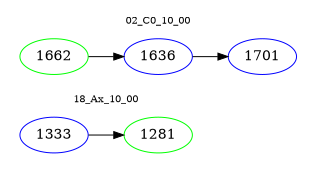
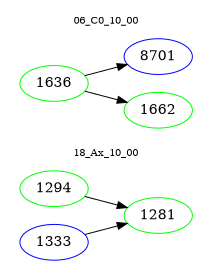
  digraph {
    fontname="DejaVu Serif"
    rankdir=LR
    node [color=green fontname="DejaVu Serif"]
    edge [color=black fontname="DejaVu Serif"]
+   n1 [label=1294]
    n2 [label=1281]
    n3 [color=blue label=1333]
    n4 [label=1662]
-   n5 [color=blue label=1636]
-   n6 [color=blue label=1701]
+   n5 [label=1636]
+   n6 [color=blue label=8701]
    subgraph cluster_1 {
      color=white
      fontsize=10
      label="18_Ax_10_00"
+     n1
      n2
      n3
    }
    subgraph cluster_2 {
      color=white
      fontsize=10
-     label="02_C0_10_00"
+     label="06_C0_10_00"
      n4
      n5
      n6
    }
+   n1 -> n2
    n3 -> n2
-   n4 -> n5
+   n5 -> n4
    n5 -> n6
  }
